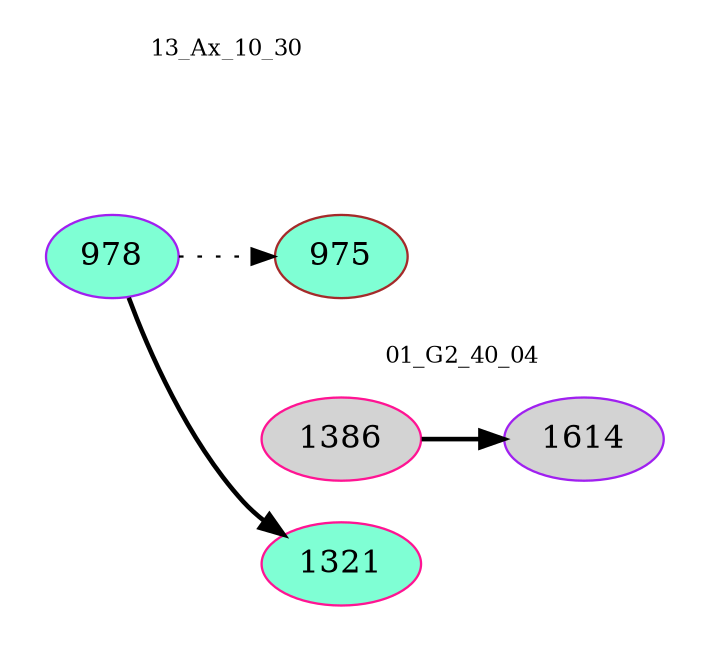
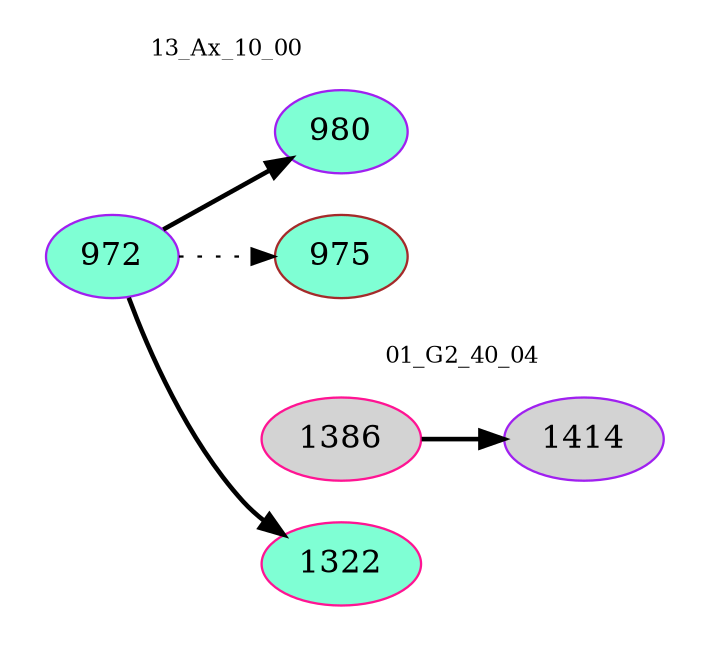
  digraph {
    rankdir=LR
    node [color=purple fillcolor=aquamarine style=filled]
    edge [color=black style=bold]
-   n1 [label=978]
+   n1 [label=972]
    n2 [color=brown label=975]
+   n3 [label=980]
    n4 [color=deeppink fillcolor=lightgrey label=1386]
-   n5 [color=deeppink label=1321]
-   n6 [fillcolor=lightgrey label=1614]
+   n5 [color=deeppink label=1322]
+   n6 [fillcolor=lightgrey label=1414]
    subgraph cluster_1 {
      color=white
      fontsize=10
-     label="13_Ax_10_30"
+     label="13_Ax_10_00"
      n1
      n2
+     n3
    }
    subgraph cluster_2 {
      color=white
      fontsize=10
      label="01_G2_40_04"
      n4
      n5
      n6
    }
    n1 -> n2 [style=dotted]
+   n1 -> n3
    n1 -> n5
    n4 -> n6
  }
